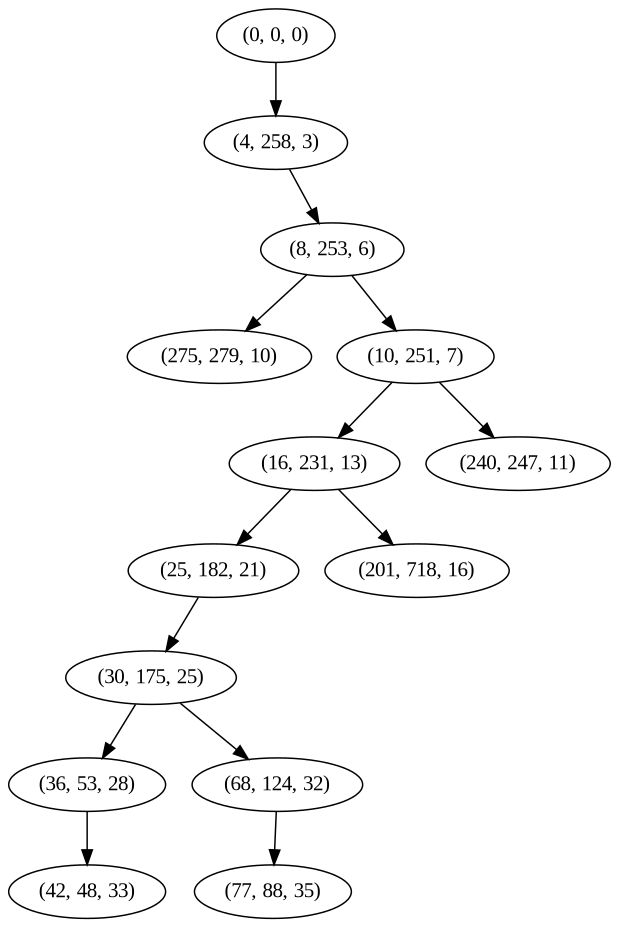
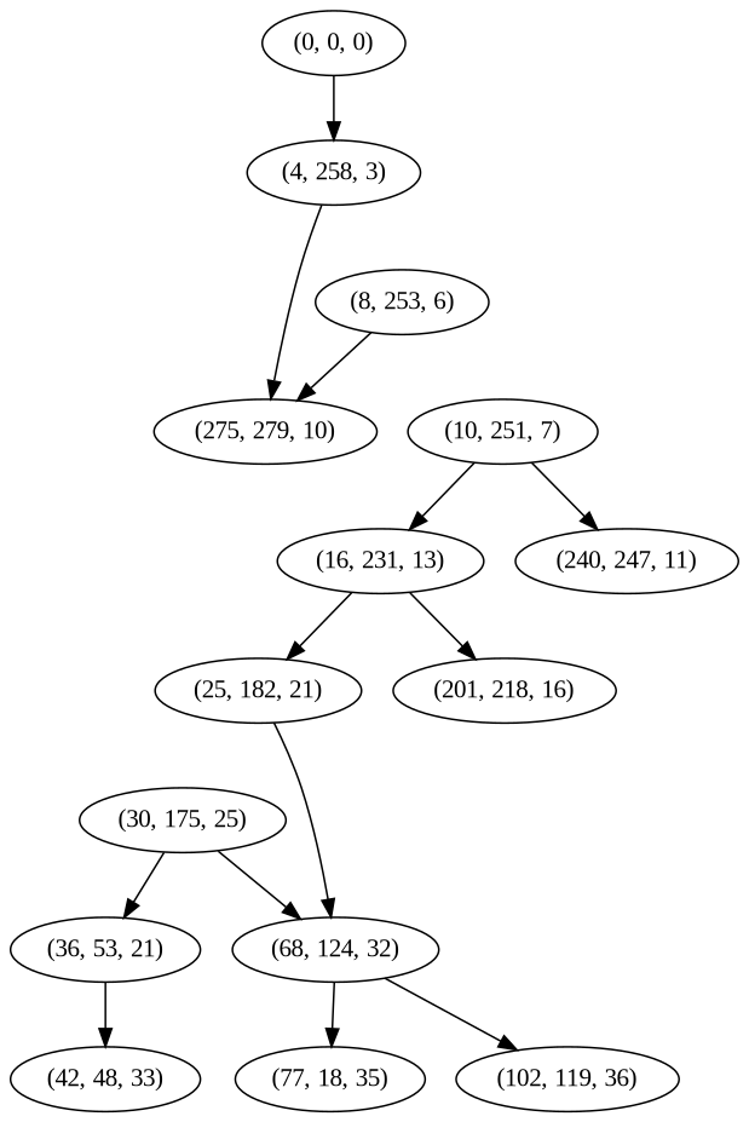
  digraph {
    fontname="Liberation Serif"
    node [fontname="Liberation Serif"]
    edge [fontname="Liberation Serif"]
    "(0, 0, 0)"
    "(4, 258, 3)"
    "(8, 253, 6)"
    "(275, 279, 10)"
    "(10, 251, 7)"
    "(16, 231, 13)"
    "(240, 247, 11)"
    "(25, 182, 21)"
-   "(201, 218, 16)" [label="(201, 718, 16)"]
+   "(201, 218, 16)"
    "(30, 175, 25)"
-   "(36, 53, 28)"
+   "(36, 53, 28)" [label="(36, 53, 21)"]
    "(68, 124, 32)"
    "(42, 48, 33)"
-   "(77, 88, 35)"
+   "(77, 88, 35)" [label="(77, 18, 35)"]
+   "(102, 119, 36)"
    "(0, 0, 0)" -> "(4, 258, 3)"
-   "(4, 258, 3)" -> "(8, 253, 6)"
+   "(4, 258, 3)" -> "(275, 279, 10)"
    "(8, 253, 6)" -> "(275, 279, 10)"
-   "(8, 253, 6)" -> "(10, 251, 7)"
    "(10, 251, 7)" -> "(16, 231, 13)"
    "(10, 251, 7)" -> "(240, 247, 11)"
    "(16, 231, 13)" -> "(25, 182, 21)"
    "(16, 231, 13)" -> "(201, 218, 16)"
-   "(25, 182, 21)" -> "(30, 175, 25)"
+   "(25, 182, 21)" -> "(68, 124, 32)"
    "(30, 175, 25)" -> "(36, 53, 28)"
    "(30, 175, 25)" -> "(68, 124, 32)"
    "(36, 53, 28)" -> "(42, 48, 33)"
    "(68, 124, 32)" -> "(77, 88, 35)"
+   "(68, 124, 32)" -> "(102, 119, 36)"
  }
